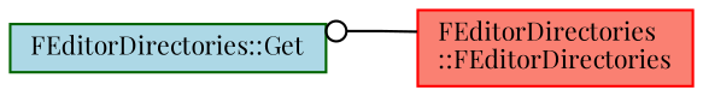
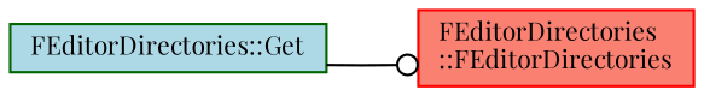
  digraph {
    rankdir=LR
    fontname="Playfair Display"
    node [fontname="Playfair Display" fontsize=10 shape=box style=filled]
    n1 [color=darkgreen fillcolor=lightblue fontcolor=black height=0.2 label="FEditorDirectories::Get" width=0.4]
    n2 [color=red fillcolor=salmon height=0.2 label="FEditorDirectories\l::FEditorDirectories" width=0.4]
-   n2 -> n1 [color=black fontname="Playfair Display" fontsize=10 labelfontname=Helvetica labelfontsize=10 style=solid arrowhead=odot]
+   n1 -> n2 [color=black fontname="Playfair Display" fontsize=10 labelfontname=Helvetica labelfontsize=10 style=solid arrowhead=odot]
  }
